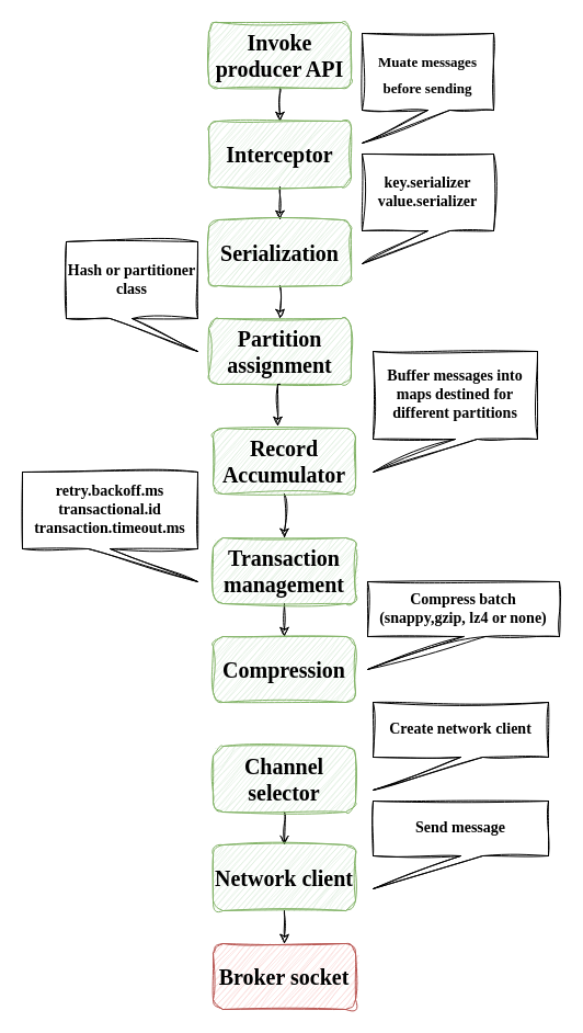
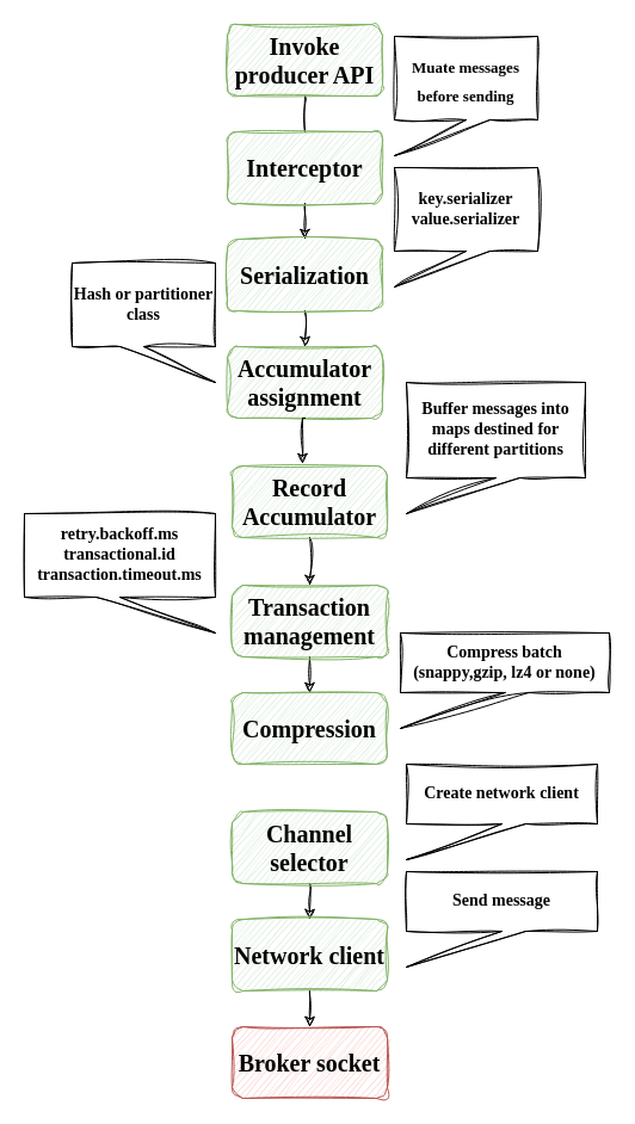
  <mxCell id="0" />
  <mxCell id="1" parent="0" />
- <mxCell id="2" style="edgeStyle=orthogonalEdgeStyle;rounded=0;sketch=1;hachureGap=4;jiggle=2;curveFitting=1;orthogonalLoop=1;jettySize=auto;html=1;exitX=0.5;exitY=1;exitDx=0;exitDy=0;entryX=0.5;entryY=0;entryDx=0;entryDy=0;fontFamily=Architects Daughter;fontSource=https%3A%2F%2Ffonts.googleapis.com%2Fcss%3Ffamily%3DArchitects%2BDaughter;fontSize=16;" parent="1" source="3" target="5" edge="1"><mxGeometry relative="1" as="geometry" /></mxCell>
+ <mxCell id="2" style="edgeStyle=orthogonalEdgeStyle;rounded=0;sketch=1;hachureGap=4;jiggle=2;curveFitting=1;orthogonalLoop=1;jettySize=auto;html=1;exitX=0.5;exitY=1;exitDx=0;exitDy=0;entryX=0.5;entryY=0;entryDx=0;entryDy=0;fontFamily=Architects Daughter;fontSource=https%3A%2F%2Ffonts.googleapis.com%2Fcss%3Ffamily%3DArchitects%2BDaughter;fontSize=16;endArrow=none;" parent="1" source="3" target="5" edge="1"><mxGeometry relative="1" as="geometry" /></mxCell>
  <mxCell id="3" value="Invoke producer API" style="rounded=1;whiteSpace=wrap;html=1;sketch=1;hachureGap=4;jiggle=2;curveFitting=1;fontFamily=Architects Daughter;fontSource=https%3A%2F%2Ffonts.googleapis.com%2Fcss%3Ffamily%3DArchitects%2BDaughter;fontSize=20;fontStyle=1;fillColor=#d5e8d4;strokeColor=#82b366;" parent="1" vertex="1"><mxGeometry x="190" y="20" width="130" height="60" as="geometry" /></mxCell>
  <mxCell id="4" style="edgeStyle=orthogonalEdgeStyle;rounded=0;sketch=1;hachureGap=4;jiggle=2;curveFitting=1;orthogonalLoop=1;jettySize=auto;html=1;exitX=0.5;exitY=1;exitDx=0;exitDy=0;entryX=0.5;entryY=0;entryDx=0;entryDy=0;fontFamily=Architects Daughter;fontSource=https%3A%2F%2Ffonts.googleapis.com%2Fcss%3Ffamily%3DArchitects%2BDaughter;fontSize=16;" parent="1" source="5" target="7" edge="1"><mxGeometry relative="1" as="geometry" /></mxCell>
  <mxCell id="5" value="Interceptor" style="rounded=1;whiteSpace=wrap;html=1;sketch=1;hachureGap=4;jiggle=2;curveFitting=1;fontFamily=Architects Daughter;fontSource=https%3A%2F%2Ffonts.googleapis.com%2Fcss%3Ffamily%3DArchitects%2BDaughter;fontSize=20;fontStyle=1;fillColor=#d5e8d4;strokeColor=#82b366;" parent="1" vertex="1"><mxGeometry x="190" y="110" width="130" height="60" as="geometry" /></mxCell>
  <mxCell id="6" style="edgeStyle=orthogonalEdgeStyle;rounded=0;sketch=1;hachureGap=4;jiggle=2;curveFitting=1;orthogonalLoop=1;jettySize=auto;html=1;exitX=0.5;exitY=1;exitDx=0;exitDy=0;entryX=0.5;entryY=0;entryDx=0;entryDy=0;fontFamily=Architects Daughter;fontSource=https%3A%2F%2Ffonts.googleapis.com%2Fcss%3Ffamily%3DArchitects%2BDaughter;fontSize=16;" parent="1" source="7" target="8" edge="1"><mxGeometry relative="1" as="geometry" /></mxCell>
  <mxCell id="7" value="Serialization" style="rounded=1;whiteSpace=wrap;html=1;sketch=1;hachureGap=4;jiggle=2;curveFitting=1;fontFamily=Architects Daughter;fontSource=https%3A%2F%2Ffonts.googleapis.com%2Fcss%3Ffamily%3DArchitects%2BDaughter;fontSize=20;fontStyle=1;fillColor=#d5e8d4;strokeColor=#82b366;" parent="1" vertex="1"><mxGeometry x="190" y="200" width="130" height="60" as="geometry" /></mxCell>
- <mxCell id="8" value="Partition assignment" style="rounded=1;whiteSpace=wrap;html=1;sketch=1;hachureGap=4;jiggle=2;curveFitting=1;fontFamily=Architects Daughter;fontSource=https%3A%2F%2Ffonts.googleapis.com%2Fcss%3Ffamily%3DArchitects%2BDaughter;fontSize=20;fontStyle=1;fillColor=#d5e8d4;strokeColor=#82b366;" parent="1" vertex="1"><mxGeometry x="190" y="290" width="130" height="60" as="geometry" /></mxCell>
+ <mxCell id="8" value="Accumulator assignment" style="rounded=1;whiteSpace=wrap;html=1;sketch=1;hachureGap=4;jiggle=2;curveFitting=1;fontFamily=Architects Daughter;fontSource=https%3A%2F%2Ffonts.googleapis.com%2Fcss%3Ffamily%3DArchitects%2BDaughter;fontSize=20;fontStyle=1;fillColor=#d5e8d4;strokeColor=#82b366;" parent="1" vertex="1"><mxGeometry x="190" y="290" width="130" height="60" as="geometry" /></mxCell>
  <mxCell id="9" style="edgeStyle=orthogonalEdgeStyle;rounded=0;sketch=1;hachureGap=4;jiggle=2;curveFitting=1;orthogonalLoop=1;jettySize=auto;html=1;exitX=0.5;exitY=1;exitDx=0;exitDy=0;entryX=0.5;entryY=0;entryDx=0;entryDy=0;fontFamily=Architects Daughter;fontSource=https%3A%2F%2Ffonts.googleapis.com%2Fcss%3Ffamily%3DArchitects%2BDaughter;fontSize=16;" parent="1" source="10" target="12" edge="1"><mxGeometry relative="1" as="geometry" /></mxCell>
  <mxCell id="10" value="Record Accumulator" style="rounded=1;whiteSpace=wrap;html=1;sketch=1;hachureGap=4;jiggle=2;curveFitting=1;fontFamily=Architects Daughter;fontSource=https%3A%2F%2Ffonts.googleapis.com%2Fcss%3Ffamily%3DArchitects%2BDaughter;fontSize=20;fontStyle=1;fillColor=#d5e8d4;strokeColor=#82b366;" parent="1" vertex="1"><mxGeometry x="194" y="390" width="130" height="60" as="geometry" /></mxCell>
  <mxCell id="11" style="edgeStyle=orthogonalEdgeStyle;rounded=0;sketch=1;hachureGap=4;jiggle=2;curveFitting=1;orthogonalLoop=1;jettySize=auto;html=1;exitX=0.5;exitY=1;exitDx=0;exitDy=0;entryX=0.5;entryY=0;entryDx=0;entryDy=0;fontFamily=Architects Daughter;fontSource=https%3A%2F%2Ffonts.googleapis.com%2Fcss%3Ffamily%3DArchitects%2BDaughter;fontSize=16;" edge="1" parent="1" source="12" target="26"><mxGeometry relative="1" as="geometry" /></mxCell>
  <mxCell id="12" value="Transaction management" style="rounded=1;whiteSpace=wrap;html=1;sketch=1;hachureGap=4;jiggle=2;curveFitting=1;fontFamily=Architects Daughter;fontSource=https%3A%2F%2Ffonts.googleapis.com%2Fcss%3Ffamily%3DArchitects%2BDaughter;fontSize=20;fontStyle=1;fillColor=#d5e8d4;strokeColor=#82b366;" parent="1" vertex="1"><mxGeometry x="194" y="490" width="130" height="60" as="geometry" /></mxCell>
- <mxCell id="13" style="edgeStyle=orthogonalEdgeStyle;rounded=0;sketch=1;hachureGap=4;jiggle=2;curveFitting=1;orthogonalLoop=1;jettySize=auto;html=1;exitX=0.5;exitY=1;exitDx=0;exitDy=0;entryX=0.5;entryY=0;entryDx=0;entryDy=0;fontFamily=Architects Daughter;fontSource=https%3A%2F%2Ffonts.googleapis.com%2Fcss%3Ffamily%3DArchitects%2BDaughter;fontSize=16;endArrow=open;" parent="1" source="14" target="23" edge="1"><mxGeometry relative="1" as="geometry" /></mxCell>
+ <mxCell id="13" style="edgeStyle=orthogonalEdgeStyle;rounded=0;sketch=1;hachureGap=4;jiggle=2;curveFitting=1;orthogonalLoop=1;jettySize=auto;html=1;exitX=0.5;exitY=1;exitDx=0;exitDy=0;entryX=0.5;entryY=0;entryDx=0;entryDy=0;fontFamily=Architects Daughter;fontSource=https%3A%2F%2Ffonts.googleapis.com%2Fcss%3Ffamily%3DArchitects%2BDaughter;fontSize=16;" parent="1" source="14" target="23" edge="1"><mxGeometry relative="1" as="geometry" /></mxCell>
  <mxCell id="14" value="Channel selector" style="rounded=1;whiteSpace=wrap;html=1;sketch=1;hachureGap=4;jiggle=2;curveFitting=1;fontFamily=Architects Daughter;fontSource=https%3A%2F%2Ffonts.googleapis.com%2Fcss%3Ffamily%3DArchitects%2BDaughter;fontSize=20;fontStyle=1;fillColor=#d5e8d4;strokeColor=#82b366;" parent="1" vertex="1"><mxGeometry x="194" y="680" width="130" height="60" as="geometry" /></mxCell>
  <mxCell id="15" style="edgeStyle=orthogonalEdgeStyle;rounded=0;sketch=1;hachureGap=4;jiggle=2;curveFitting=1;orthogonalLoop=1;jettySize=auto;html=1;exitX=0.5;exitY=1;exitDx=0;exitDy=0;entryX=0.454;entryY=-0.033;entryDx=0;entryDy=0;entryPerimeter=0;fontFamily=Architects Daughter;fontSource=https%3A%2F%2Ffonts.googleapis.com%2Fcss%3Ffamily%3DArchitects%2BDaughter;fontSize=16;" parent="1" source="8" target="10" edge="1"><mxGeometry relative="1" as="geometry" /></mxCell>
  <mxCell id="16" value="&lt;font size=&quot;1&quot; style=&quot;&quot;&gt;&lt;b style=&quot;font-size: 13px;&quot;&gt;Muate messages before sending&lt;/b&gt;&lt;/font&gt;" style="shape=callout;whiteSpace=wrap;html=1;perimeter=calloutPerimeter;sketch=1;hachureGap=4;jiggle=2;curveFitting=1;fontFamily=Architects Daughter;fontSource=https%3A%2F%2Ffonts.googleapis.com%2Fcss%3Ffamily%3DArchitects%2BDaughter;fontSize=20;position2=0;align=center;" parent="1" vertex="1"><mxGeometry x="330" y="30" width="120" height="100" as="geometry" /></mxCell>
  <mxCell id="17" value="&lt;div style=&quot;font-size: 14px;&quot;&gt;&lt;b style=&quot;background-color: initial; font-size: 14px;&quot;&gt;&lt;font style=&quot;font-size: 14px;&quot;&gt;key.serializer&lt;/font&gt;&lt;/b&gt;&lt;/div&gt;&lt;font style=&quot;font-size: 14px;&quot;&gt;&lt;div style=&quot;font-size: 14px;&quot;&gt;&lt;b style=&quot;background-color: initial; font-size: 14px;&quot;&gt;value.serializer&lt;/b&gt;&lt;/div&gt;&lt;/font&gt;" style="shape=callout;whiteSpace=wrap;html=1;perimeter=calloutPerimeter;sketch=1;hachureGap=4;jiggle=2;curveFitting=1;fontFamily=Architects Daughter;fontSource=https%3A%2F%2Ffonts.googleapis.com%2Fcss%3Ffamily%3DArchitects%2BDaughter;fontSize=14;position2=0;align=center;" parent="1" vertex="1"><mxGeometry x="330" y="140" width="120" height="100" as="geometry" /></mxCell>
  <mxCell id="18" value="&lt;div style=&quot;font-size: 14px;&quot;&gt;&lt;b&gt;Hash or partitioner class&lt;/b&gt;&lt;/div&gt;" style="shape=callout;whiteSpace=wrap;html=1;perimeter=calloutPerimeter;sketch=1;hachureGap=4;jiggle=2;curveFitting=1;fontFamily=Architects Daughter;fontSource=https%3A%2F%2Ffonts.googleapis.com%2Fcss%3Ffamily%3DArchitects%2BDaughter;fontSize=14;position2=0;align=center;flipV=0;flipH=1;" parent="1" vertex="1"><mxGeometry x="60" y="220" width="120" height="100" as="geometry" /></mxCell>
  <mxCell id="19" value="&lt;div style=&quot;font-size: 14px;&quot;&gt;&lt;b&gt;Buffer messages into maps destined for different partitions&lt;/b&gt;&lt;/div&gt;" style="shape=callout;whiteSpace=wrap;html=1;perimeter=calloutPerimeter;sketch=1;hachureGap=4;jiggle=2;curveFitting=1;fontFamily=Architects Daughter;fontSource=https%3A%2F%2Ffonts.googleapis.com%2Fcss%3Ffamily%3DArchitects%2BDaughter;fontSize=14;position2=0;align=center;" parent="1" vertex="1"><mxGeometry x="340" y="320" width="150" height="110" as="geometry" /></mxCell>
  <mxCell id="20" value="&lt;div style=&quot;font-size: 14px;&quot;&gt;&lt;b&gt;retry.backoff.ms&lt;/b&gt;&lt;/div&gt;&lt;div style=&quot;font-size: 14px;&quot;&gt;&lt;b&gt;transactional.id&lt;/b&gt;&lt;/div&gt;&lt;div style=&quot;font-size: 14px;&quot;&gt;&lt;b&gt;transaction.timeout.ms&lt;/b&gt;&lt;/div&gt;" style="shape=callout;whiteSpace=wrap;html=1;perimeter=calloutPerimeter;sketch=1;hachureGap=4;jiggle=2;curveFitting=1;fontFamily=Architects Daughter;fontSource=https%3A%2F%2Ffonts.googleapis.com%2Fcss%3Ffamily%3DArchitects%2BDaughter;fontSize=14;position2=0;align=center;flipV=0;flipH=1;" parent="1" vertex="1"><mxGeometry x="20" y="430" width="160" height="100" as="geometry" /></mxCell>
  <mxCell id="21" value="Broker socket" style="rounded=1;whiteSpace=wrap;html=1;sketch=1;hachureGap=4;jiggle=2;curveFitting=1;fontFamily=Architects Daughter;fontSource=https%3A%2F%2Ffonts.googleapis.com%2Fcss%3Ffamily%3DArchitects%2BDaughter;fontSize=20;fontStyle=1;fillColor=#f8cecc;strokeColor=#b85450;" parent="1" vertex="1"><mxGeometry x="194" y="860" width="130" height="60" as="geometry" /></mxCell>
  <mxCell id="22" style="edgeStyle=orthogonalEdgeStyle;rounded=0;sketch=1;hachureGap=4;jiggle=2;curveFitting=1;orthogonalLoop=1;jettySize=auto;html=1;exitX=0.5;exitY=1;exitDx=0;exitDy=0;entryX=0.5;entryY=0;entryDx=0;entryDy=0;fontFamily=Architects Daughter;fontSource=https%3A%2F%2Ffonts.googleapis.com%2Fcss%3Ffamily%3DArchitects%2BDaughter;fontSize=16;" parent="1" source="23" target="21" edge="1"><mxGeometry relative="1" as="geometry" /></mxCell>
  <mxCell id="23" value="Network client" style="rounded=1;whiteSpace=wrap;html=1;sketch=1;hachureGap=4;jiggle=2;curveFitting=1;fontFamily=Architects Daughter;fontSource=https%3A%2F%2Ffonts.googleapis.com%2Fcss%3Ffamily%3DArchitects%2BDaughter;fontSize=20;fontStyle=1;fillColor=#d5e8d4;strokeColor=#82b366;" parent="1" vertex="1"><mxGeometry x="194" y="770" width="130" height="60" as="geometry" /></mxCell>
  <mxCell id="24" value="&lt;div style=&quot;font-size: 14px;&quot;&gt;&lt;b&gt;Create network client&lt;/b&gt;&lt;/div&gt;" style="shape=callout;whiteSpace=wrap;html=1;perimeter=calloutPerimeter;sketch=1;hachureGap=4;jiggle=2;curveFitting=1;fontFamily=Architects Daughter;fontSource=https%3A%2F%2Ffonts.googleapis.com%2Fcss%3Ffamily%3DArchitects%2BDaughter;fontSize=14;position2=0;align=center;" parent="1" vertex="1"><mxGeometry x="340" y="640" width="160" height="80" as="geometry" /></mxCell>
  <mxCell id="25" value="&lt;div style=&quot;font-size: 14px;&quot;&gt;&lt;b&gt;Send message&lt;/b&gt;&lt;/div&gt;" style="shape=callout;whiteSpace=wrap;html=1;perimeter=calloutPerimeter;sketch=1;hachureGap=4;jiggle=2;curveFitting=1;fontFamily=Architects Daughter;fontSource=https%3A%2F%2Ffonts.googleapis.com%2Fcss%3Ffamily%3DArchitects%2BDaughter;fontSize=14;position2=0;align=center;" parent="1" vertex="1"><mxGeometry x="340" y="730" width="160" height="80" as="geometry" /></mxCell>
  <mxCell id="26" value="Compression" style="rounded=1;whiteSpace=wrap;html=1;sketch=1;hachureGap=4;jiggle=2;curveFitting=1;fontFamily=Architects Daughter;fontSource=https%3A%2F%2Ffonts.googleapis.com%2Fcss%3Ffamily%3DArchitects%2BDaughter;fontSize=20;fontStyle=1;fillColor=#d5e8d4;strokeColor=#82b366;" vertex="1" parent="1"><mxGeometry x="194" y="580" width="130" height="60" as="geometry" /></mxCell>
  <mxCell id="27" value="&lt;div style=&quot;font-size: 14px;&quot;&gt;&lt;b&gt;Compress batch (snappy,gzip, lz4 or none)&lt;/b&gt;&lt;/div&gt;" style="shape=callout;whiteSpace=wrap;html=1;perimeter=calloutPerimeter;sketch=1;hachureGap=4;jiggle=2;curveFitting=1;fontFamily=Architects Daughter;fontSource=https%3A%2F%2Ffonts.googleapis.com%2Fcss%3Ffamily%3DArchitects%2BDaughter;fontSize=14;position2=0;align=center;" vertex="1" parent="1"><mxGeometry x="335" y="530" width="175" height="80" as="geometry" /></mxCell>
